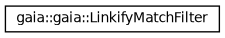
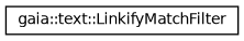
  digraph {
    rankdir=LR
-   n1 [color=black fillcolor=white fontname=Helvetica fontsize=10 height=0.2 label="gaia::gaia::LinkifyMatchFilter" shape=record style=filled width=0.4]
+   n1 [color=black fillcolor=white fontname=Helvetica fontsize=10 height=0.2 label="gaia::text::LinkifyMatchFilter" shape=record style=filled width=0.4]
  }
